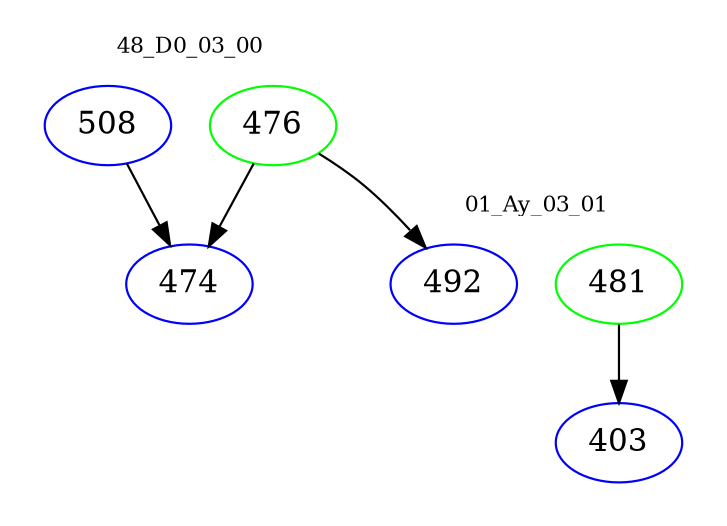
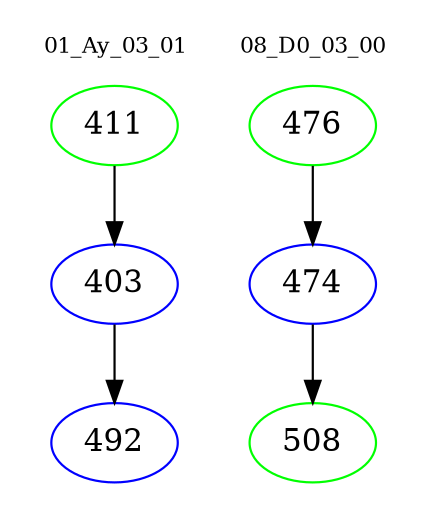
  digraph {
    node [color=blue]
    edge [color=black]
-   n1 [color=green label=481]
+   n1 [color=green label=411]
    n2 [label=403]
    n3 [label=492]
    n4 [color=green label=476]
    n5 [label=474]
-   n6 [label=508]
+   n6 [color=green label=508]
    subgraph cluster_1 {
      color=white
      fontsize=10
      label="01_Ay_03_01"
      n1
      n2
      n3
    }
    subgraph cluster_2 {
      color=white
      fontsize=10
-     label="48_D0_03_00"
+     label="08_D0_03_00"
      n4
      n5
      n6
    }
    n1 -> n2
-   n4 -> n3
+   n2 -> n3
    n4 -> n5
-   n6 -> n5
+   n5 -> n6
  }
